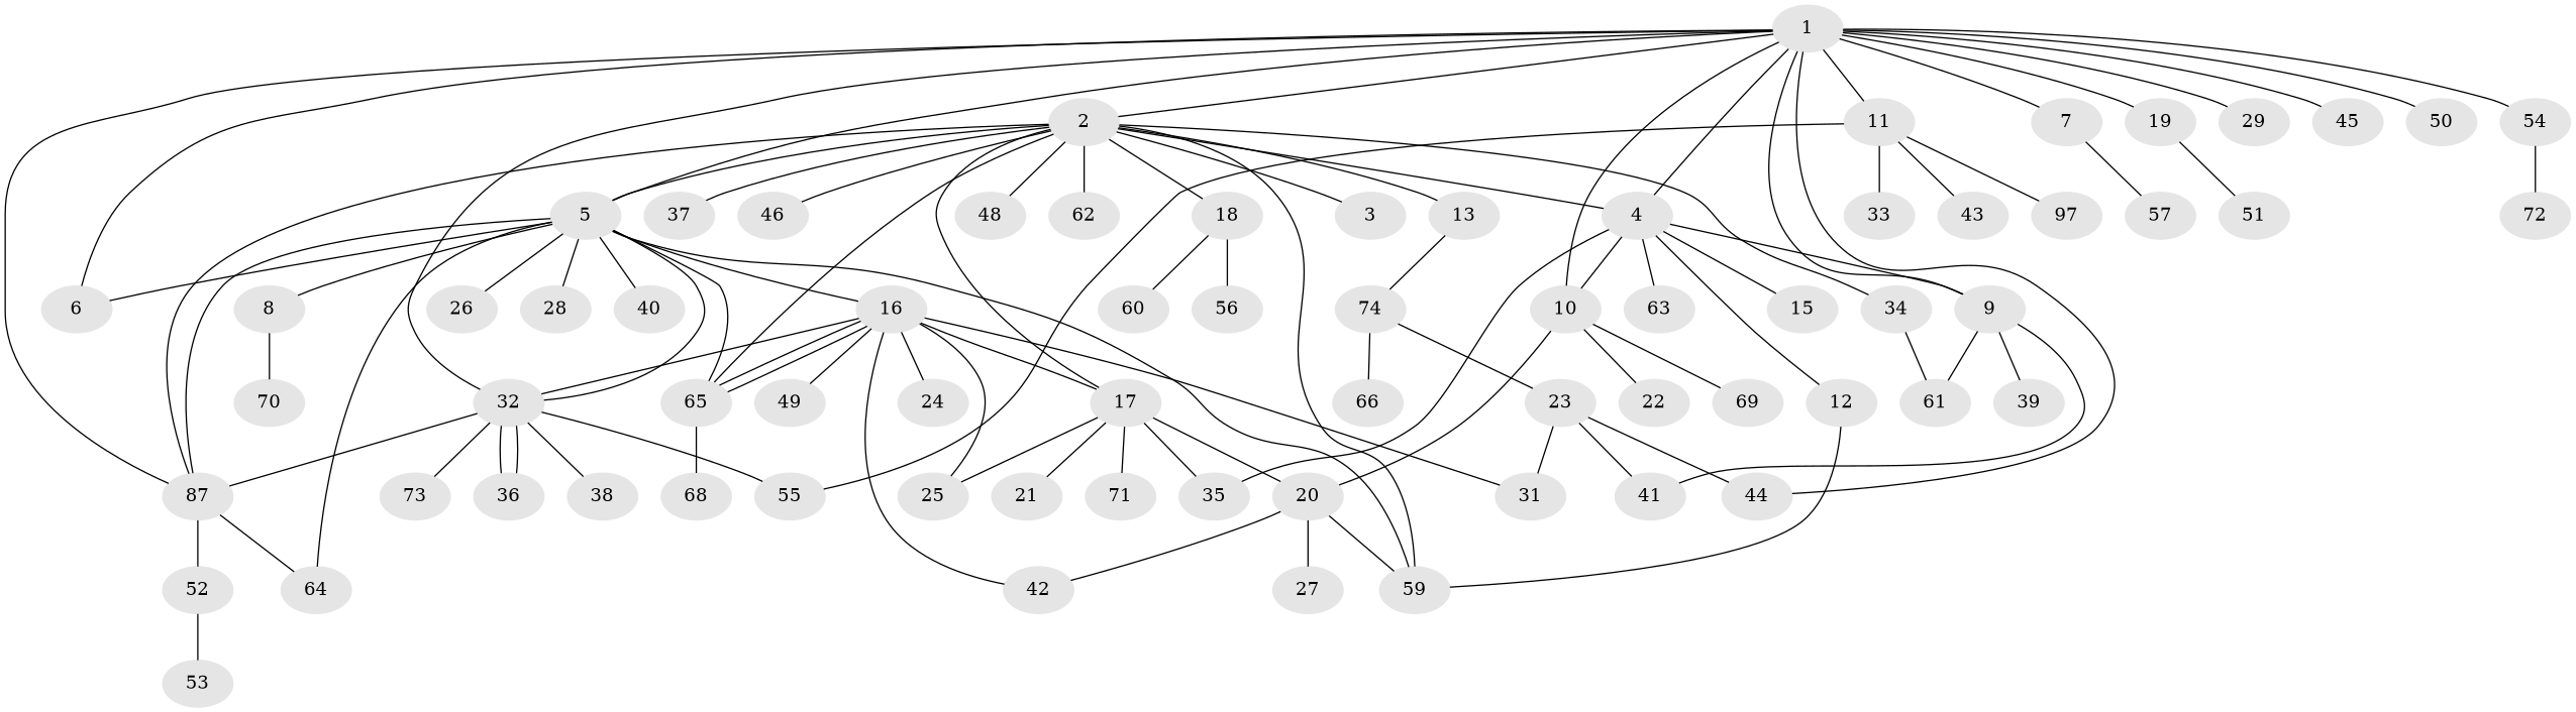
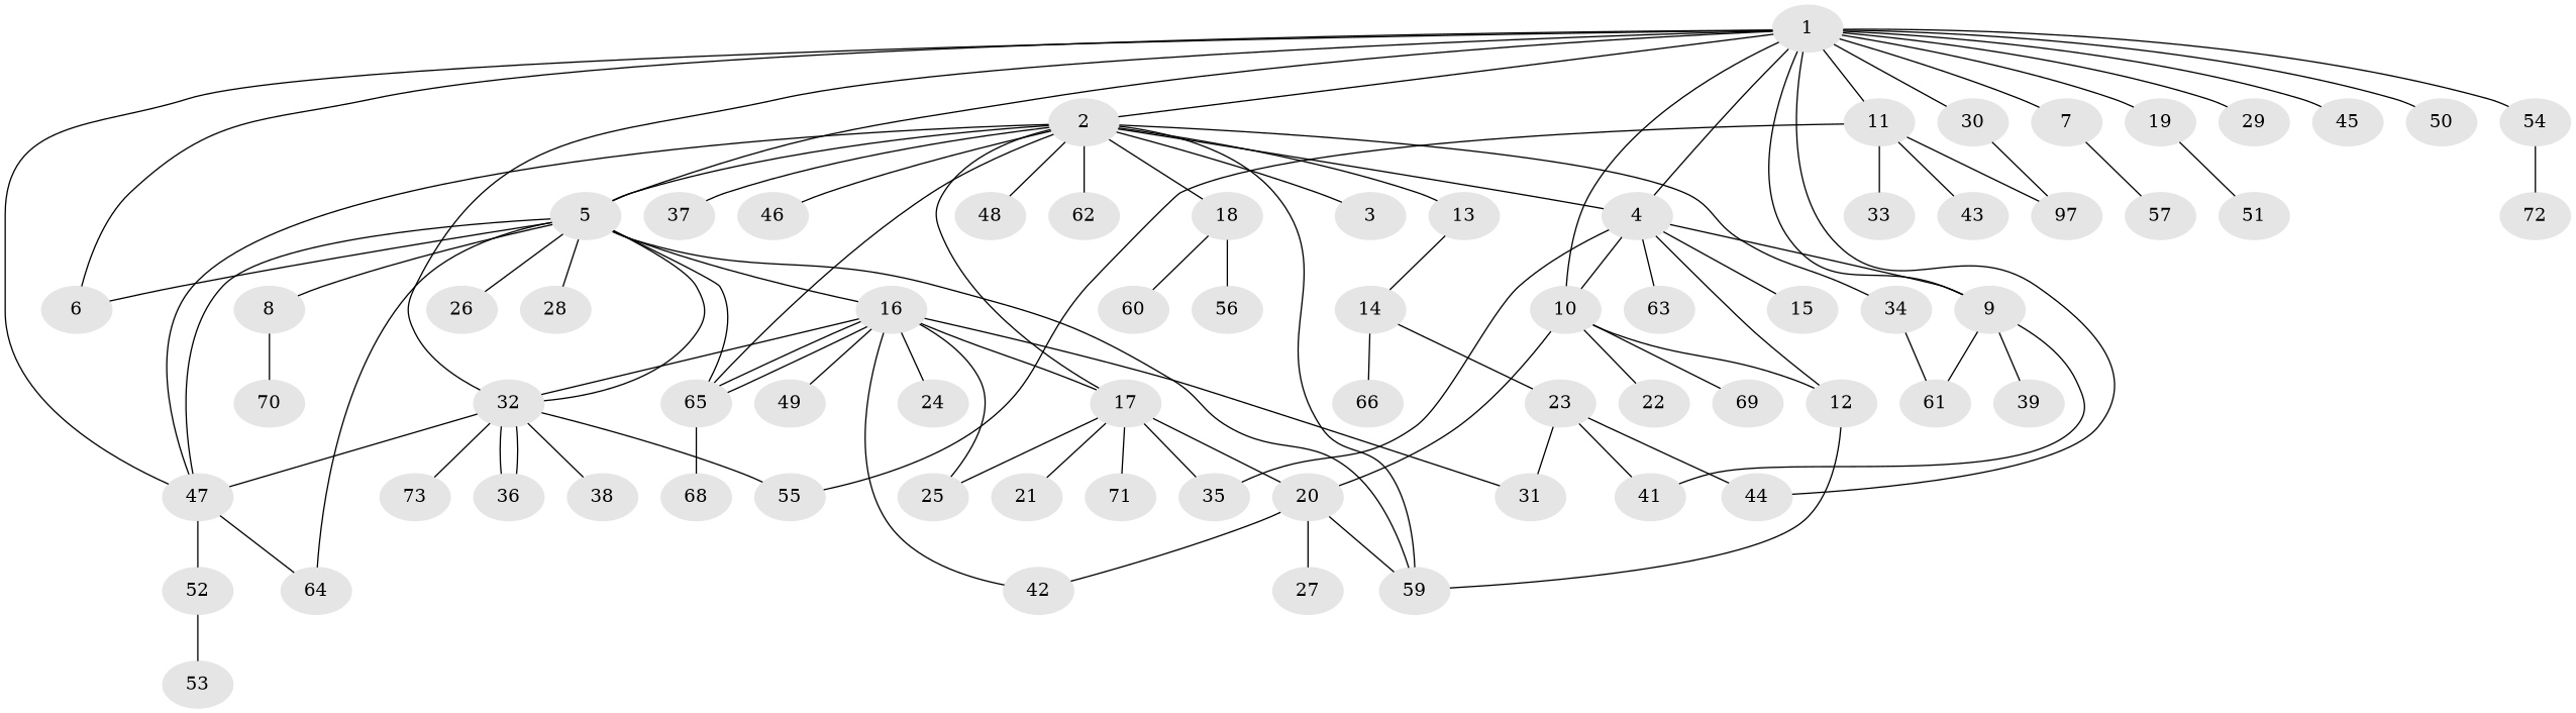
  graph {
    node [color=gray90 style=filled]
    1
    2
    4
    5
    6
    7
    9
    10
    11
    19
    29
+   30
    32
    44
    45
-   47 [label=87]
+   47
    50
    54
    3
    13
    17
    18
    34
    37
    46
    48
    59
    62
    65
    12
    15
    35
    63
    8
    16
    26
    28
-   40
    64
    57
    39
    41
    61
    20
    22
    69
    33
    43
    55
    n50 [label=97]
    51
    36
    38
    73
    52
    72
-   14 [label=74]
+   14
    25
    21
    71
    56
    60
    68
    70
    24
    31
    42
    49
    27
    23
    66
    53
    1 -- 2
    1 -- 4
    1 -- 5
    1 -- 6
    1 -- 7
    1 -- 9
    1 -- 10
    1 -- 11
    1 -- 19
    1 -- 29
+   1 -- 30
    1 -- 32
    1 -- 44
    1 -- 45
    1 -- 47
    1 -- 50
    1 -- 54
    2 -- 4
    2 -- 5
    2 -- 47
    2 -- 3
    2 -- 13
    2 -- 17
    2 -- 18
    2 -- 34
    2 -- 37
    2 -- 46
    2 -- 48
    2 -- 59
    2 -- 62
    2 -- 65
    4 -- 9
    4 -- 10
    4 -- 12
    4 -- 15
    4 -- 35
    4 -- 63
    5 -- 6
    5 -- 32
    5 -- 47
    5 -- 59
    5 -- 65
    5 -- 8
    5 -- 16
    5 -- 26
    5 -- 28
-   5 -- 40
    5 -- 64
    7 -- 57
    9 -- 39
    9 -- 41
    9 -- 61
+   10 -- 12
    10 -- 20
    10 -- 22
    10 -- 69
    11 -- 33
    11 -- 43
    11 -- 55
    11 -- n50
    19 -- 51
+   30 -- n50
    32 -- 47
    32 -- 55
    32 -- 36
    32 -- 36
    32 -- 38
    32 -- 73
    47 -- 64
    47 -- 52
    54 -- 72
    13 -- 14
    17 -- 35
    17 -- 20
    17 -- 25
    17 -- 21
    17 -- 71
    18 -- 56
    18 -- 60
    34 -- 61
    65 -- 68
    12 -- 59
    8 -- 70
    16 -- 32
    16 -- 17
    16 -- 65
    16 -- 65
    16 -- 25
    16 -- 24
    16 -- 31
    16 -- 42
    16 -- 49
    20 -- 59
    20 -- 42
    20 -- 27
    52 -- 53
    14 -- 23
    14 -- 66
    23 -- 44
    23 -- 41
    23 -- 31
  }
